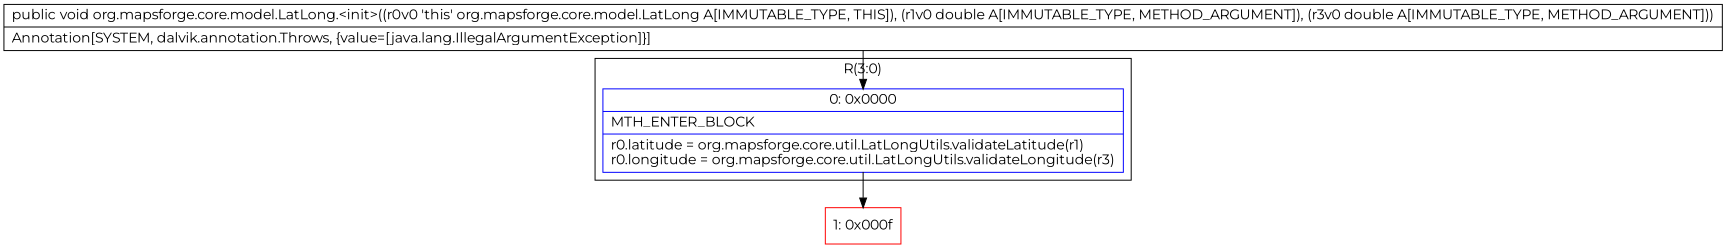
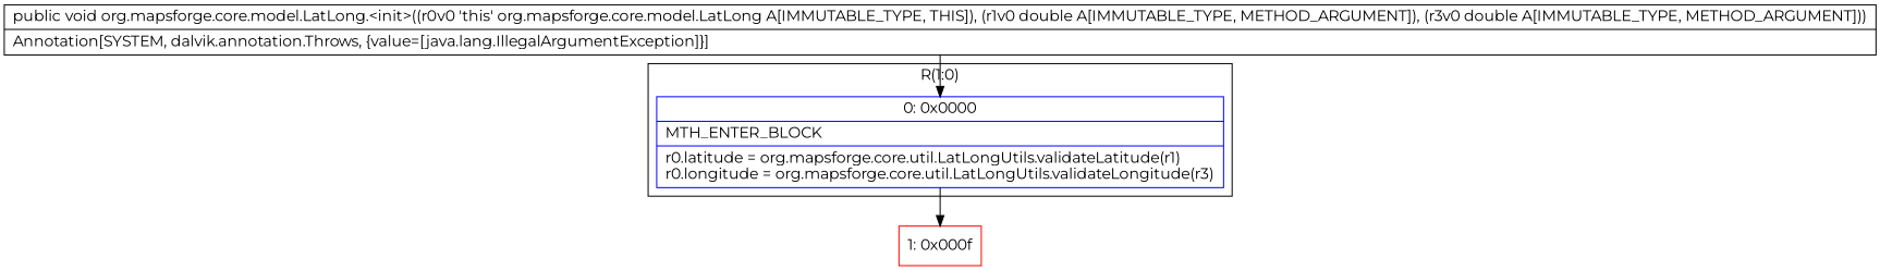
  digraph {
    fontname=Montserrat
    node [shape=record fontname=Montserrat]
    edge [fontname=Montserrat]
    n1 [color=blue label="{0\:\ 0x0000|MTH_ENTER_BLOCK\l|r0.latitude = org.mapsforge.core.util.LatLongUtils.validateLatitude(r1)\lr0.longitude = org.mapsforge.core.util.LatLongUtils.validateLongitude(r3)\l}"]
    n2 [color=red label="{1\:\ 0x000f}"]
    n3 [label="{public void org.mapsforge.core.model.LatLong.\<init\>((r0v0 'this' org.mapsforge.core.model.LatLong A[IMMUTABLE_TYPE, THIS]), (r1v0 double A[IMMUTABLE_TYPE, METHOD_ARGUMENT]), (r3v0 double A[IMMUTABLE_TYPE, METHOD_ARGUMENT]))  | Annotation[SYSTEM, dalvik.annotation.Throws, \{value=[java.lang.IllegalArgumentException]\}]\l}"]
    subgraph cluster_1 {
-     label="R(3:0)"
+     label="R(1:0)"
      n1
    }
    n1 -> n2
    n3 -> n1
  }
